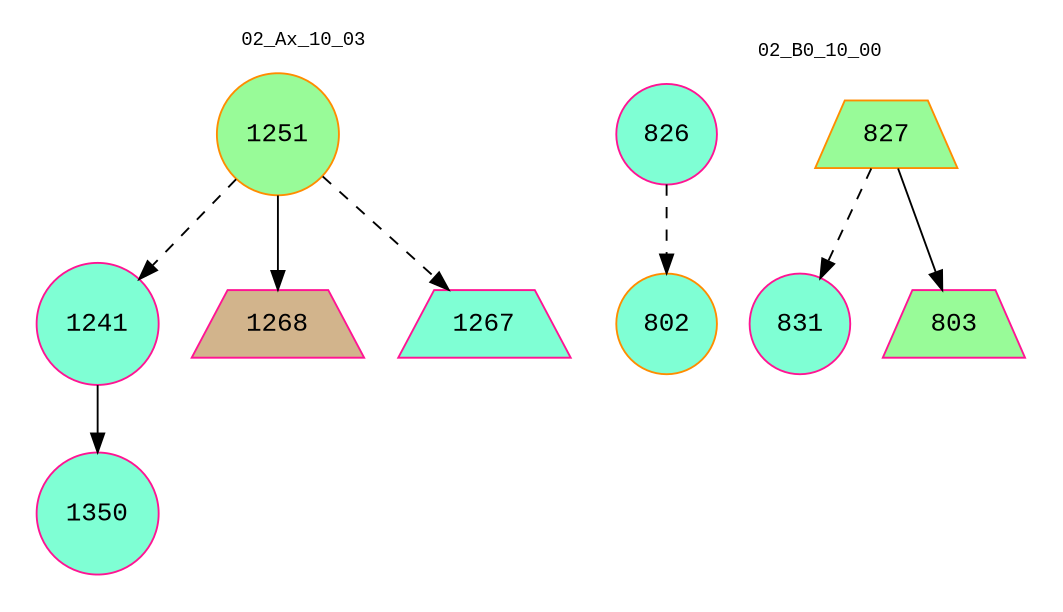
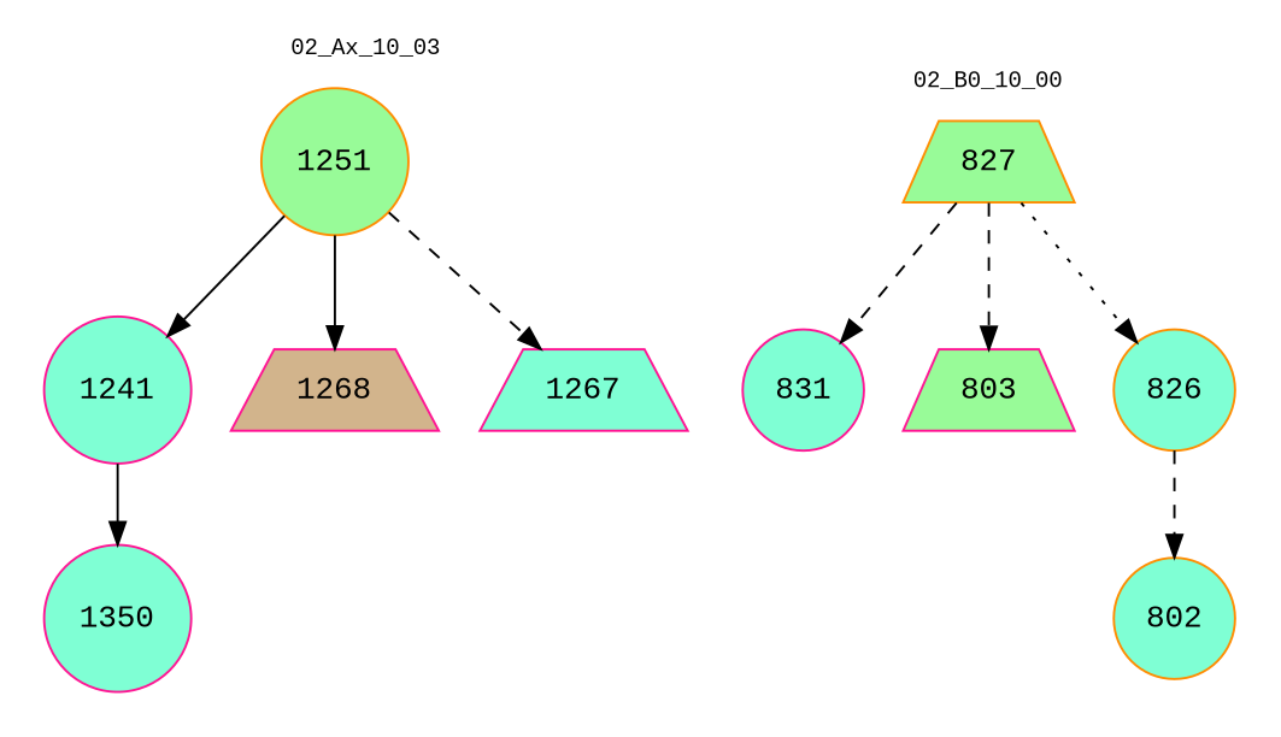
  digraph {
    fontname="Liberation Mono"
    node [color=deeppink fillcolor=aquamarine fontname="Liberation Mono" shape=circle style=filled]
    edge [color=black fontname="Liberation Mono" style=dashed]
    n1 [color=darkorange fillcolor=palegreen label=1251]
    n2 [label=1241]
    n3 [fillcolor=tan label=1268 shape=trapezium]
    n4 [label=1267 shape=trapezium]
    n5 [label=1350]
    n6 [color=darkorange fillcolor=palegreen label=827 shape=trapezium]
    n7 [label=831]
    n8 [fillcolor=palegreen label=803 shape=trapezium]
-   n9 [label=826]
+   n9 [color=darkorange label=826]
    n10 [color=darkorange label=802]
    subgraph cluster_1 {
      color=white
      fontsize=10
      label="02_Ax_10_03"
      n1
      n2
      n3
      n4
      n5
    }
    subgraph cluster_2 {
      color=white
      fontsize=10
      label="02_B0_10_00"
      n6
      n7
      n8
      n9
      n10
    }
-   n1 -> n2
+   n1 -> n2 [style=solid]
    n1 -> n3 [style=solid]
    n1 -> n4
    n2 -> n5 [style=solid]
    n6 -> n7
-   n6 -> n8 [style=solid]
+   n6 -> n8
+   n6 -> n9 [style=dotted]
    n9 -> n10
  }
